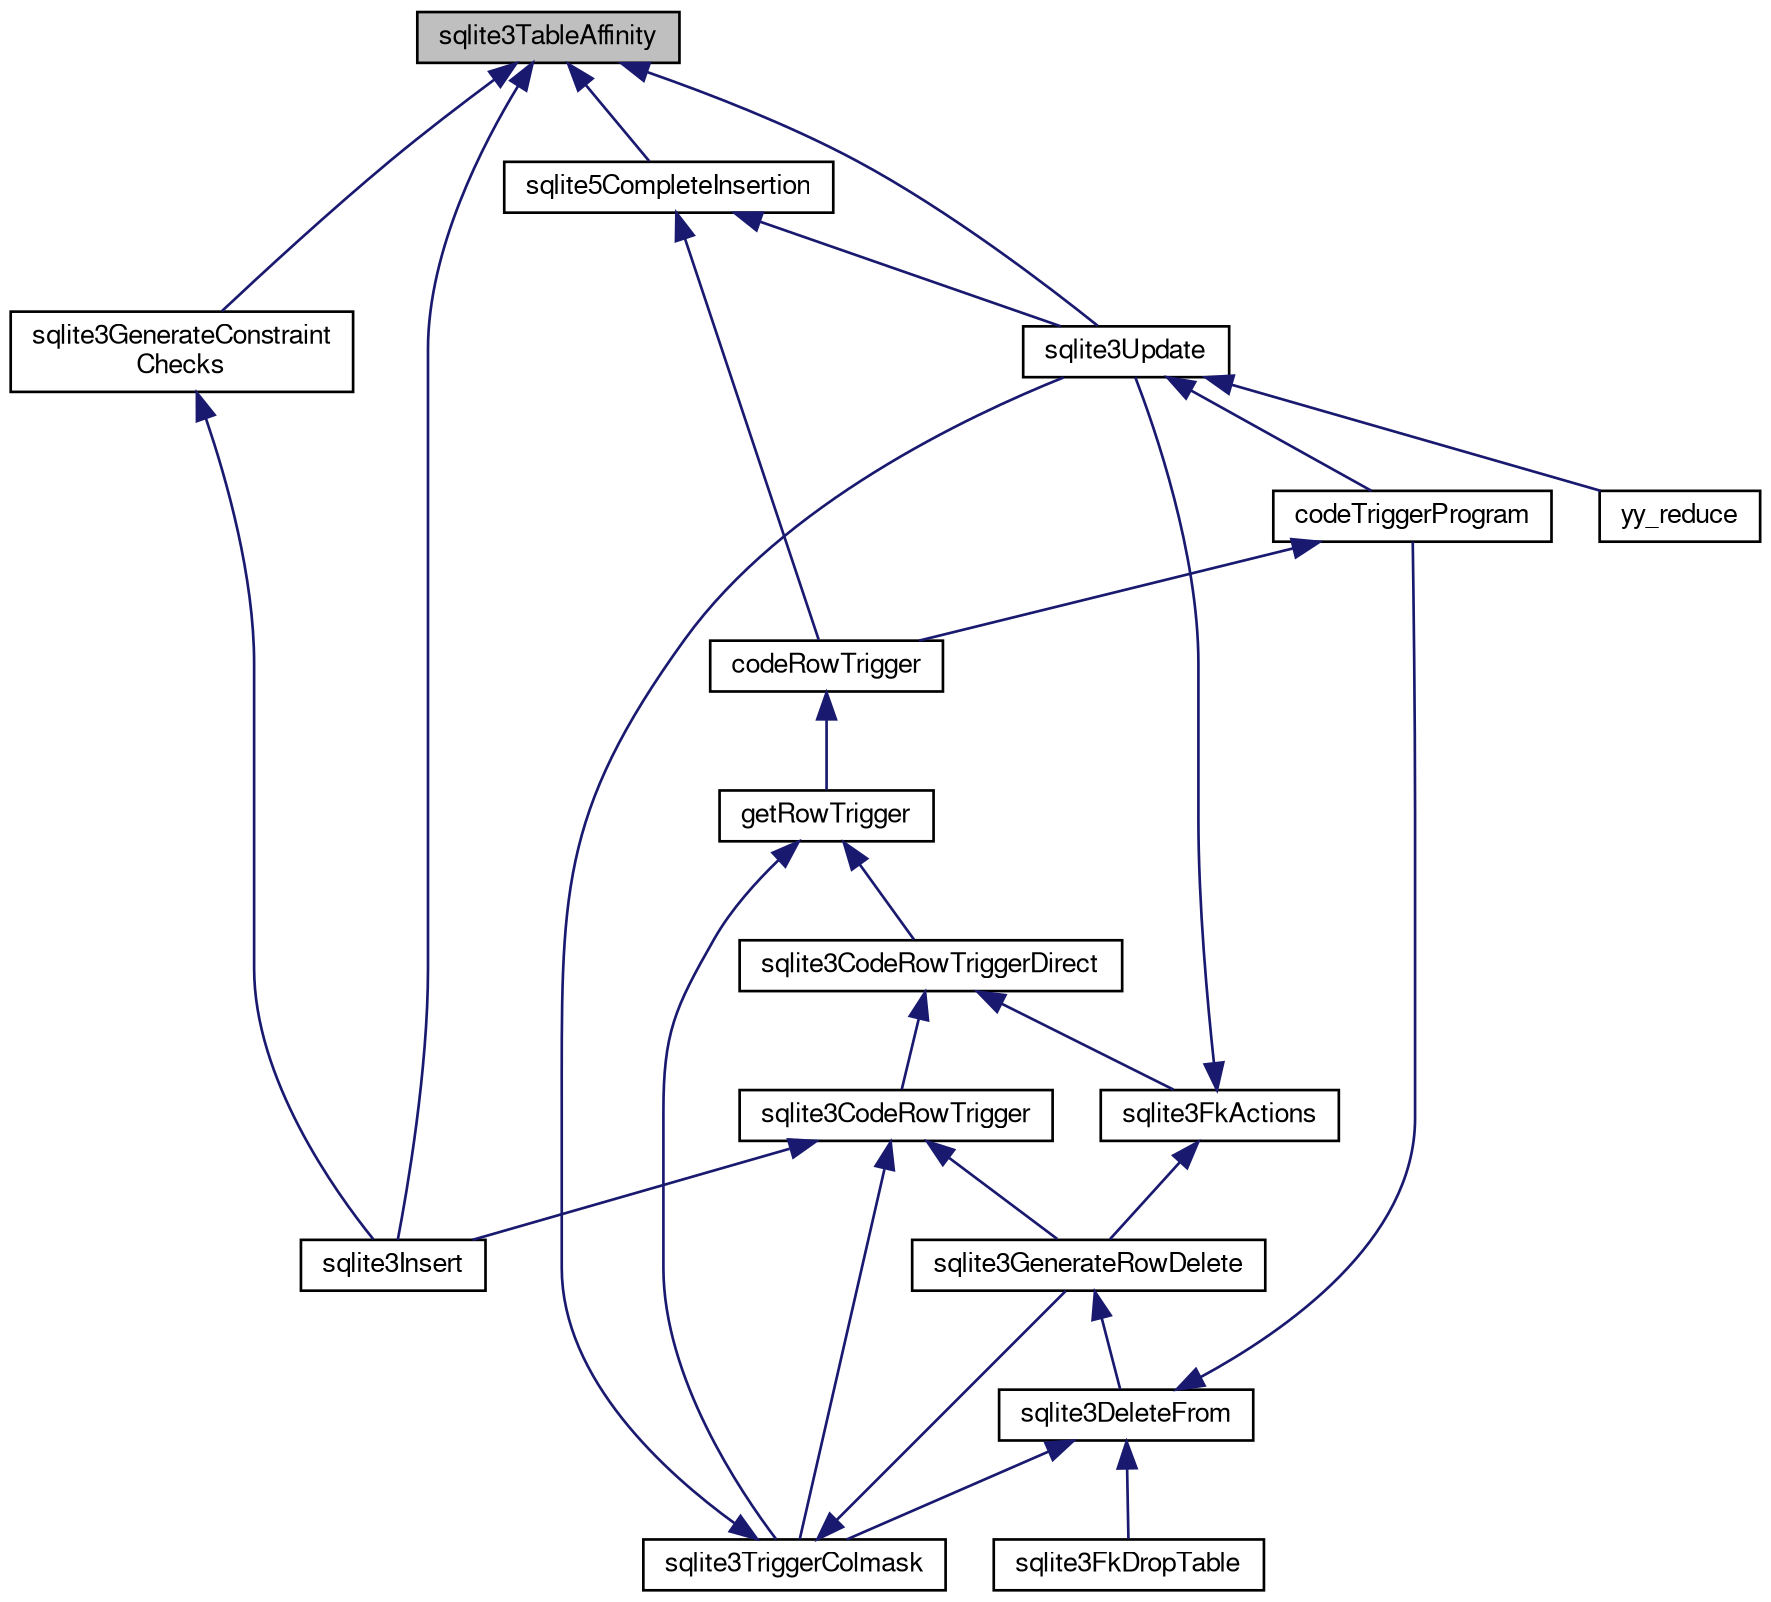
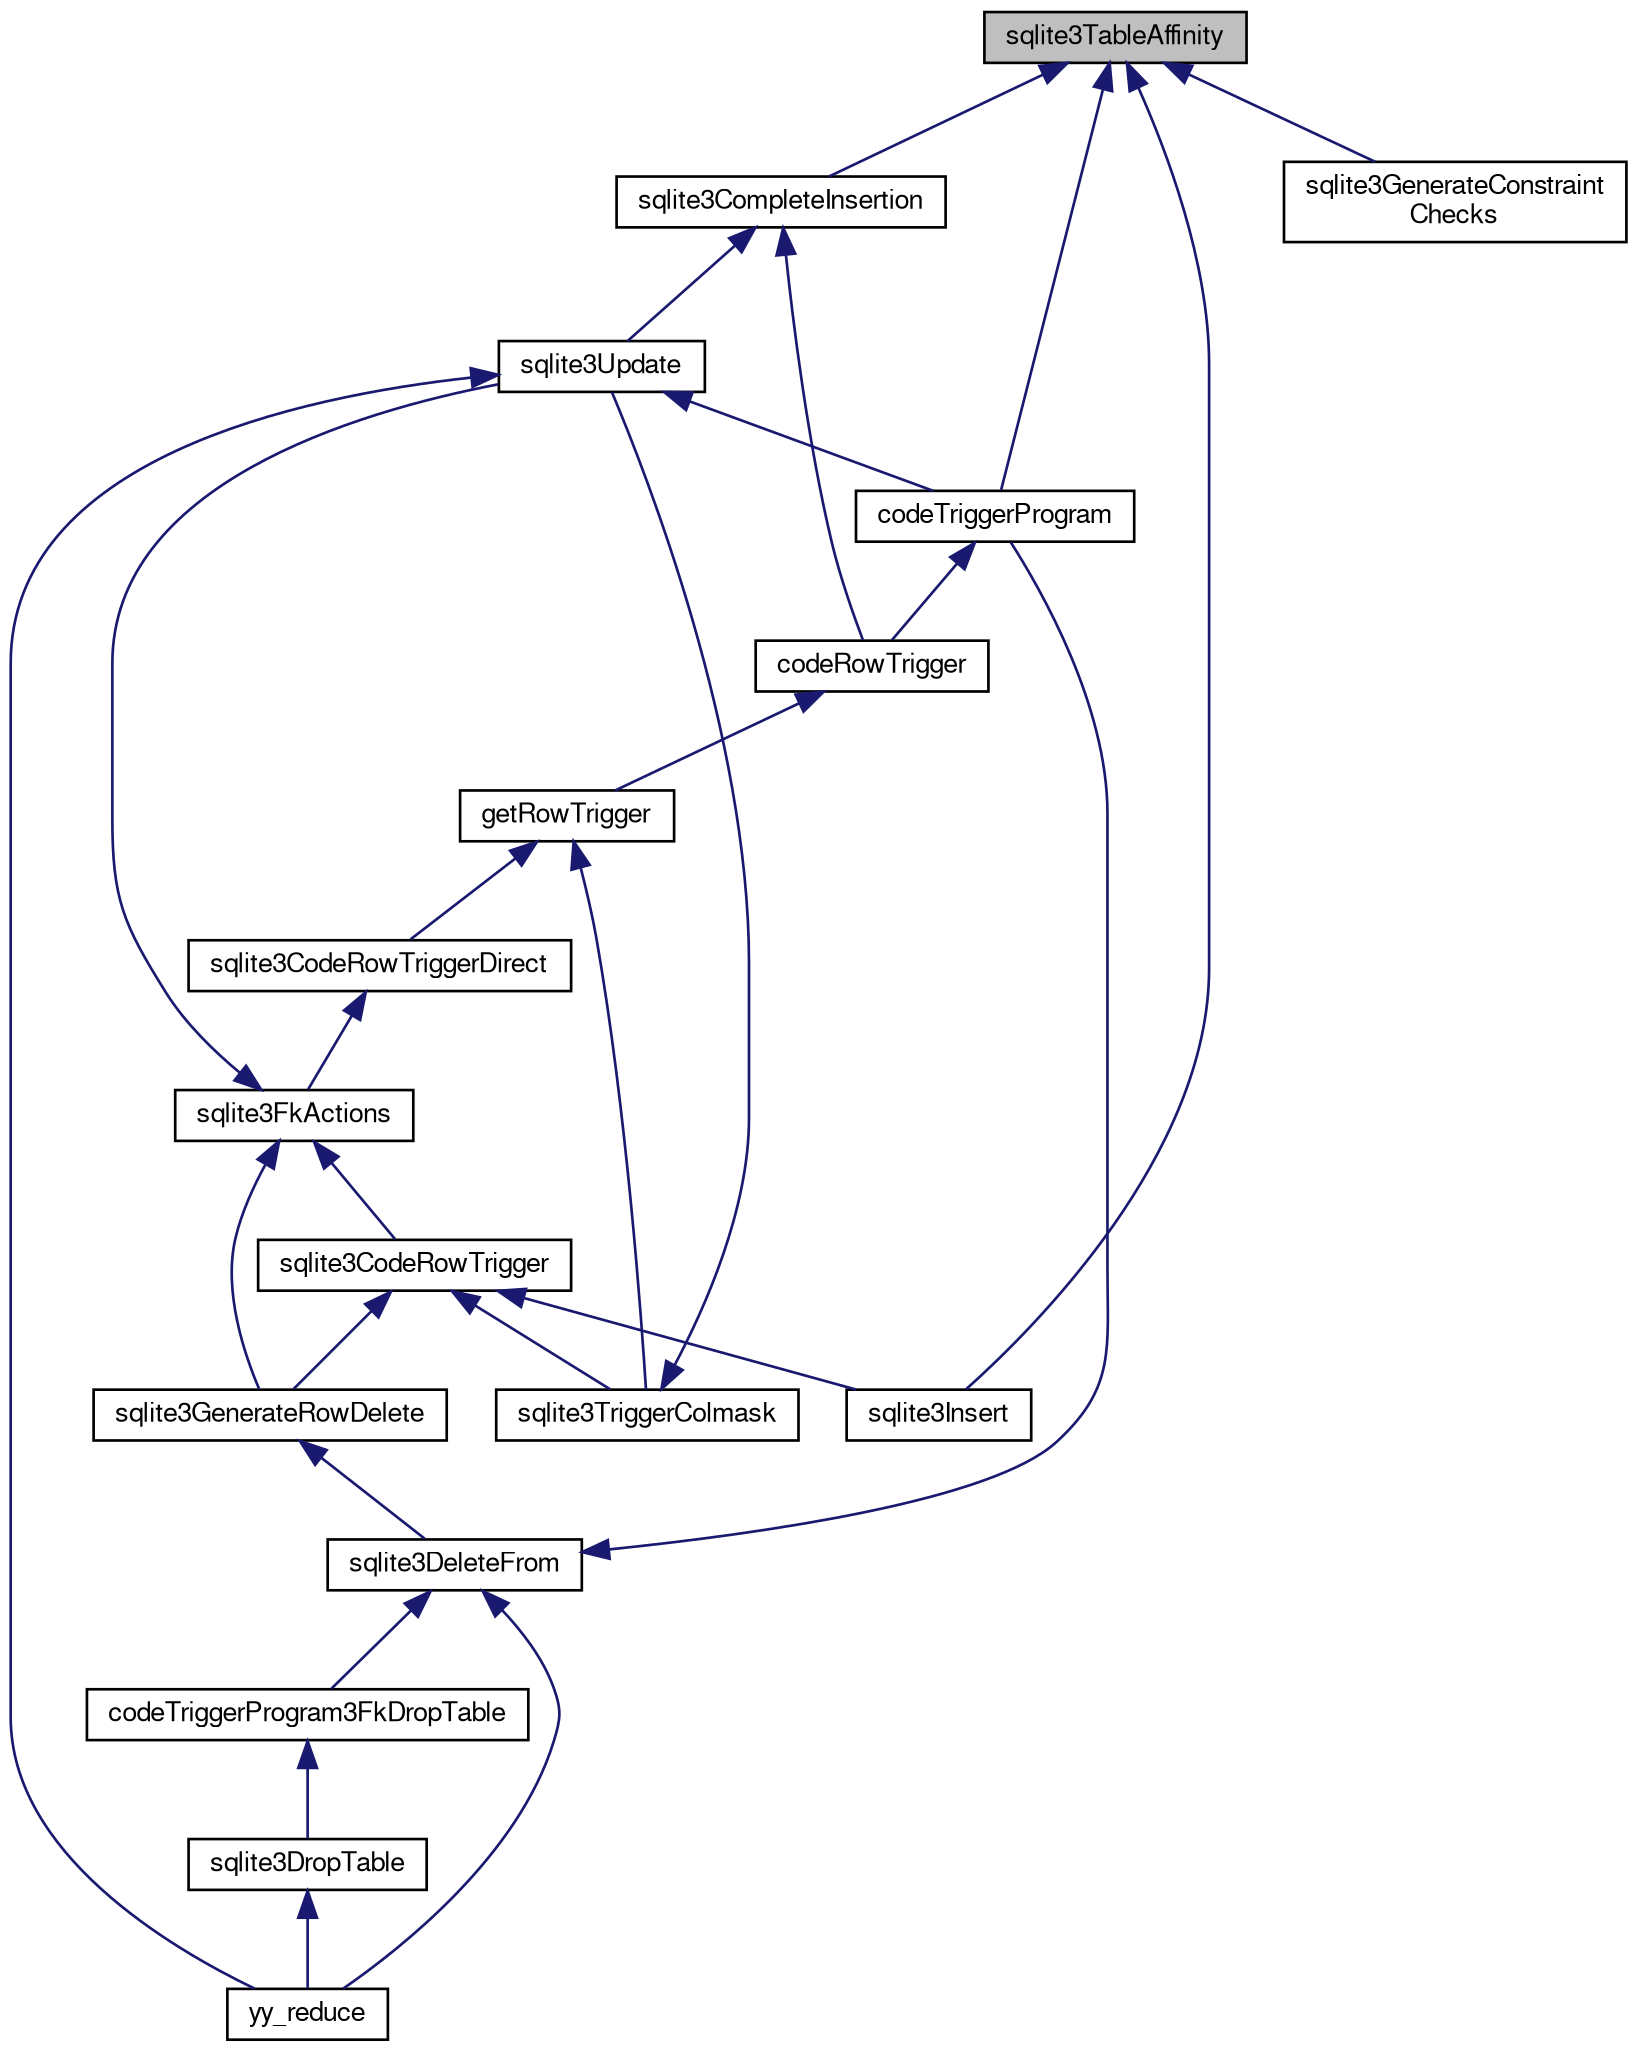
  digraph {
    rankdir=TB
    node [color=black fillcolor=white fontname=FreeSans fontsize=10 shape=record style=filled]
    edge [color=midnightblue dir=back fontname=FreeSans fontsize=10 labelfontname=FreeSans labelfontsize=10 style=solid]
    n1 [fillcolor=grey75 fontcolor=black height=0.2 label=sqlite3TableAffinity width=0.4]
    n2 [height=0.2 label=sqlite3Insert width=0.4]
    n3 [height=0.2 label="sqlite3GenerateConstraint\lChecks" width=0.4]
    n4 [height=0.2 label=sqlite3Update width=0.4]
-   n5 [height=0.2 label=sqlite5CompleteInsertion width=0.4]
+   n5 [height=0.2 label=sqlite3CompleteInsertion width=0.4]
    n6 [height=0.2 label=codeTriggerProgram width=0.4]
    n7 [height=0.2 label=yy_reduce width=0.4]
    n8 [height=0.2 label=codeRowTrigger width=0.4]
    n9 [height=0.2 label=getRowTrigger width=0.4]
    n10 [height=0.2 label=sqlite3CodeRowTriggerDirect width=0.4]
    n11 [height=0.2 label=sqlite3TriggerColmask width=0.4]
    n12 [height=0.2 label=sqlite3FkActions width=0.4]
    n13 [height=0.2 label=sqlite3CodeRowTrigger width=0.4]
    n14 [height=0.2 label=sqlite3GenerateRowDelete width=0.4]
    n15 [height=0.2 label=sqlite3DeleteFrom width=0.4]
-   n16 [height=0.2 label=sqlite3FkDropTable width=0.4]
+   n16 [height=0.2 label=codeTriggerProgram3FkDropTable width=0.4]
+   n17 [height=0.2 label=sqlite3DropTable width=0.4]
    n1 -> n2
    n1 -> n3
-   n1 -> n4
+   n1 -> n6
    n1 -> n5
-   n3 -> n2
    n4 -> n6
    n4 -> n7
    n5 -> n4
    n5 -> n8
    n6 -> n8
    n8 -> n9
    n9 -> n10
    n9 -> n11
    n10 -> n12
-   n10 -> n13
+   n12 -> n13
    n11 -> n4
-   n11 -> n14
    n12 -> n4
    n12 -> n14
    n13 -> n2
    n13 -> n11
    n13 -> n14
    n14 -> n15
    n15 -> n6
-   n15 -> n11
+   n15 -> n7
    n15 -> n16
+   n16 -> n17
+   n17 -> n7
  }
